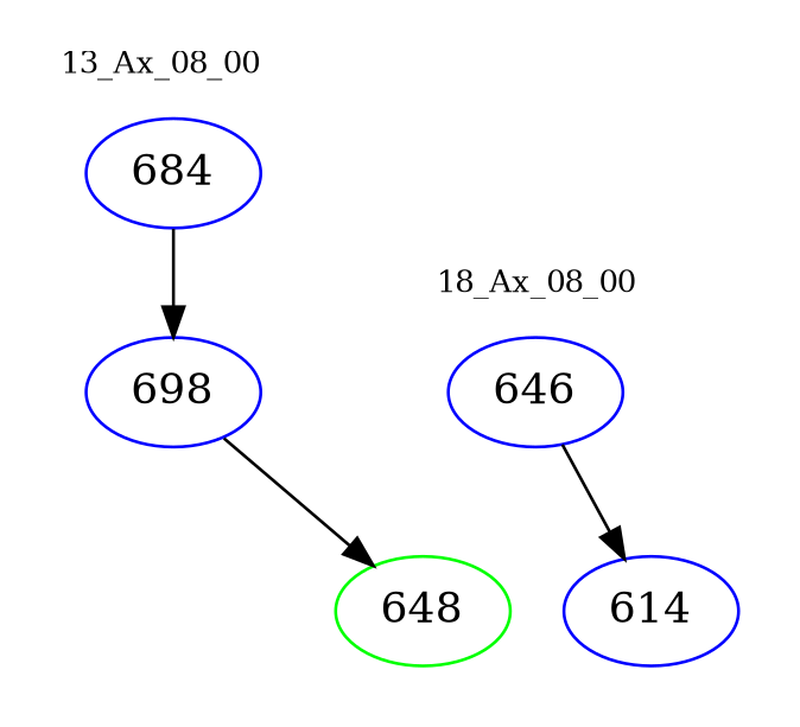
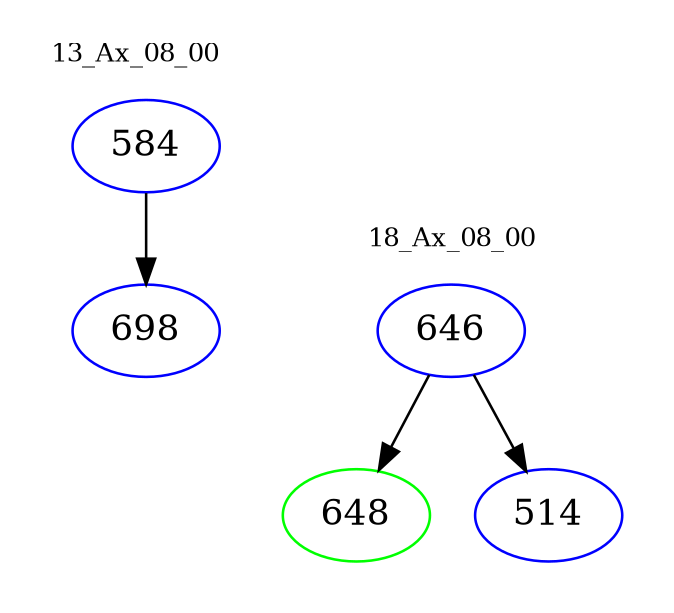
  digraph {
    node [color=blue]
    edge [color=black]
-   n1 [label=684]
+   n1 [label=584]
    n2 [label=698]
    n3 [label=646]
-   n4 [label=614]
+   n4 [label=514]
    n5 [color=green label=648]
    subgraph cluster_1 {
      color=white
      fontsize=10
      label="13_Ax_08_00"
      n1
      n2
    }
    subgraph cluster_2 {
      color=white
      fontsize=10
      label="18_Ax_08_00"
      n3
      n4
      n5
    }
    n1 -> n2
    n3 -> n4
-   n2 -> n5
+   n3 -> n5
  }
